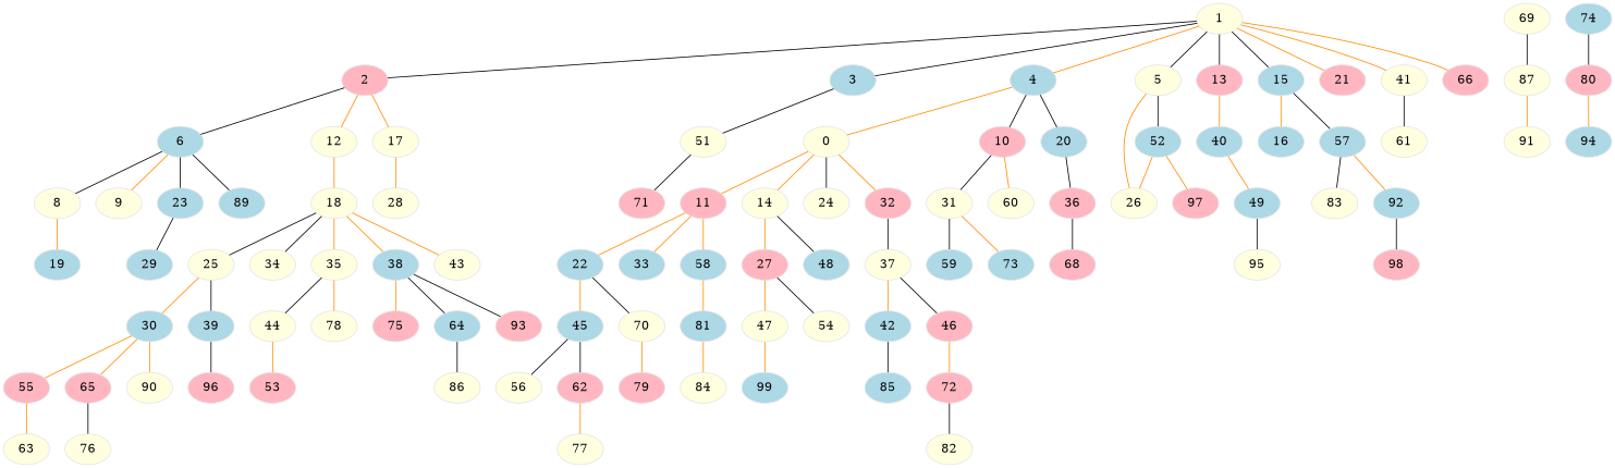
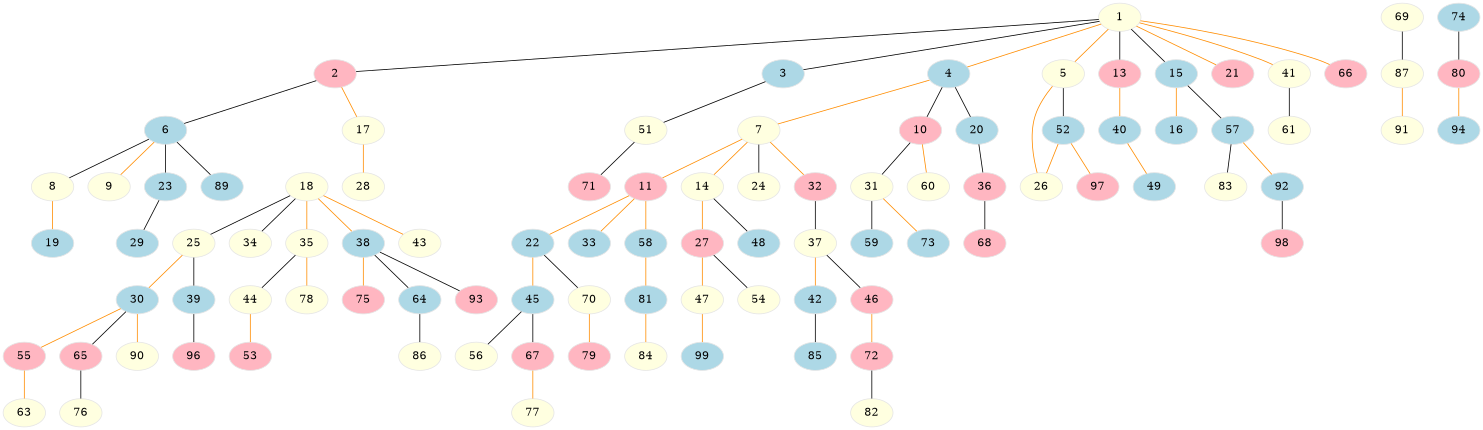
  graph {
    node [color=gray90 fillcolor=lightyellow style=filled]
    edge [color=darkorange]
    2 [fillcolor=lightpink]
    1
    3 [fillcolor=lightblue]
    4 [fillcolor=lightblue]
    5
    13 [fillcolor=lightpink]
    15 [fillcolor=lightblue]
    21 [fillcolor=lightpink]
    41
    66 [fillcolor=lightpink]
    6 [fillcolor=lightblue]
-   12
    17
    51
-   7 [label=0]
+   7
    10 [fillcolor=lightpink]
    20 [fillcolor=lightblue]
    26
    52 [fillcolor=lightblue]
    40 [fillcolor=lightblue]
    16 [fillcolor=lightblue]
    57 [fillcolor=lightblue]
    61
    8
    9
    23 [fillcolor=lightblue]
    89 [fillcolor=lightblue]
    18
    28
    71 [fillcolor=lightpink]
    11 [fillcolor=lightpink]
    14
    24
    32 [fillcolor=lightpink]
    31
    60
    36 [fillcolor=lightpink]
    97 [fillcolor=lightpink]
    19 [fillcolor=lightblue]
    29 [fillcolor=lightblue]
    22 [fillcolor=lightblue]
    33 [fillcolor=lightblue]
    58 [fillcolor=lightblue]
    27 [fillcolor=lightpink]
    48 [fillcolor=lightblue]
    37
    59 [fillcolor=lightblue]
    73 [fillcolor=lightblue]
    45 [fillcolor=lightblue]
    70
    81 [fillcolor=lightblue]
    25
    34
    35
    38 [fillcolor=lightblue]
    43
    49 [fillcolor=lightblue]
    47
    54
    83
    92 [fillcolor=lightblue]
    30 [fillcolor=lightblue]
    39 [fillcolor=lightblue]
    44
    78
    75 [fillcolor=lightpink]
    64 [fillcolor=lightblue]
    93 [fillcolor=lightpink]
    68 [fillcolor=lightpink]
    56
-   62 [fillcolor=lightpink]
+   62 [fillcolor=lightpink label=67]
    79 [fillcolor=lightpink]
    55 [fillcolor=lightpink]
    65 [fillcolor=lightpink]
    90
    96 [fillcolor=lightpink]
    99 [fillcolor=lightblue]
    63
    76
    42 [fillcolor=lightblue]
    46 [fillcolor=lightpink]
    53 [fillcolor=lightpink]
    85 [fillcolor=lightblue]
    72 [fillcolor=lightpink]
    86
-   95
    77
    82
    69
    87
    74 [fillcolor=lightblue]
    80 [fillcolor=lightpink]
    98 [fillcolor=lightpink]
    84
    91
    94 [fillcolor=lightblue]
    2 -- 6 [color=black]
-   2 -- 12
    2 -- 17
    1 -- 2 [color=black]
    1 -- 3 [color=black]
    1 -- 4
-   1 -- 5 [color=black]
+   1 -- 5
    1 -- 13 [color=black]
    1 -- 15 [color=black]
    1 -- 21
    1 -- 41
    1 -- 66
    3 -- 51 [color=black]
    4 -- 7
    4 -- 10 [color=black]
    4 -- 20 [color=black]
    5 -- 26
    5 -- 52 [color=black]
    13 -- 40
    15 -- 16
    15 -- 57 [color=black]
    41 -- 61 [color=black]
    6 -- 8 [color=black]
    6 -- 9
    6 -- 23 [color=black]
    6 -- 89 [color=black]
-   12 -- 18
    17 -- 28
    51 -- 71 [color=black]
    7 -- 11
    7 -- 14
    7 -- 24 [color=black]
    7 -- 32
    10 -- 31 [color=black]
    10 -- 60
    20 -- 36 [color=black]
    52 -- 26
    52 -- 97
    40 -- 49
    57 -- 83 [color=black]
    57 -- 92
    8 -- 19
    23 -- 29 [color=black]
    18 -- 25 [color=black]
    18 -- 34 [color=black]
    18 -- 35
    18 -- 38
    18 -- 43
    11 -- 22
    11 -- 33
    11 -- 58
    14 -- 27
    14 -- 48 [color=black]
    32 -- 37 [color=black]
    31 -- 59 [color=black]
    31 -- 73
    36 -- 68 [color=black]
    22 -- 45
    22 -- 70 [color=black]
    58 -- 81
    27 -- 47
    27 -- 54 [color=black]
    37 -- 42
    37 -- 46 [color=black]
    45 -- 56 [color=black]
    45 -- 62 [color=black]
    70 -- 79
    81 -- 84
    25 -- 30
    25 -- 39 [color=black]
    35 -- 44 [color=black]
    35 -- 78
    38 -- 75
    38 -- 64 [color=black]
    38 -- 93 [color=black]
-   49 -- 95 [color=black]
    47 -- 99
    92 -- 98 [color=black]
    30 -- 55
-   30 -- 65
+   30 -- 65 [color=black]
    30 -- 90
    39 -- 96 [color=black]
    44 -- 53
    64 -- 86 [color=black]
    62 -- 77
    55 -- 63
    65 -- 76 [color=black]
    42 -- 85 [color=black]
    46 -- 72
    72 -- 82 [color=black]
    69 -- 87 [color=black]
    87 -- 91
    74 -- 80 [color=black]
    80 -- 94
  }
